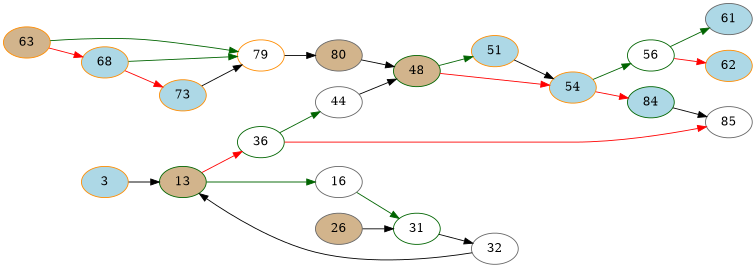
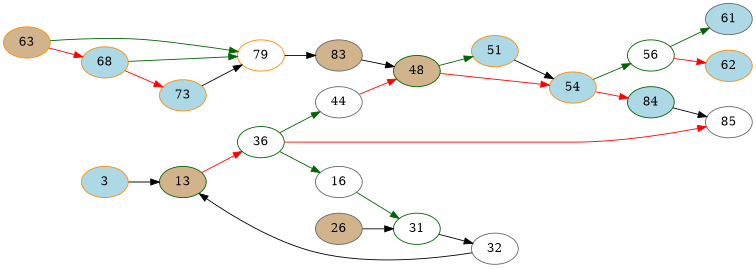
  strict digraph {
    rankdir=LR
    node [color=darkorange fillcolor=lightblue style=filled]
    3 [entry=true]
    13 [color=darkgreen fillcolor=tan]
    16 [color=gray40 fillcolor=white]
    36 [color=darkgreen fillcolor=white]
    31 [color=darkgreen fillcolor=white]
    44 [color=gray40 fillcolor=white]
    85 [color=gray40 fillcolor=white]
    32 [color=gray40 fillcolor=white]
    48 [color=darkgreen fillcolor=tan]
    26 [color=gray40 fillcolor=tan]
    51
    54
    56 [color=darkgreen fillcolor=white]
    84 [color=darkgreen]
    61 [color=gray40]
    62
    63 [fillcolor=tan]
    79 [fillcolor=white]
    68
-   80 [color=gray40 fillcolor=tan]
+   80 [color=gray40 fillcolor=tan label=83]
    73
    3 -> 13
-   13 -> 16 [color=darkgreen cond=true]
+   36 -> 16 [color=darkgreen cond=true]
    13 -> 36 [color=red cond=false]
    16 -> 31 [color=darkgreen cond=true]
    36 -> 44 [color=darkgreen cond=true]
    36 -> 85 [color=red cond=false]
    31 -> 32
-   44 -> 48
+   44 -> 48 [color=red]
    32 -> 13
    48 -> 51 [color=darkgreen cond=true]
    48 -> 54 [color=red cond=false]
    26 -> 31
    51 -> 54
    54 -> 56 [color=darkgreen cond=true]
    54 -> 84 [color=red cond=false]
    56 -> 61 [color=darkgreen cond=true]
    56 -> 62 [color=red cond=false]
    84 -> 85
    63 -> 79 [color=darkgreen cond=true]
    63 -> 68 [color=red cond=false]
    79 -> 80
    68 -> 79 [color=darkgreen cond=true]
    68 -> 73 [color=red cond=false]
    80 -> 48
    73 -> 79
  }
